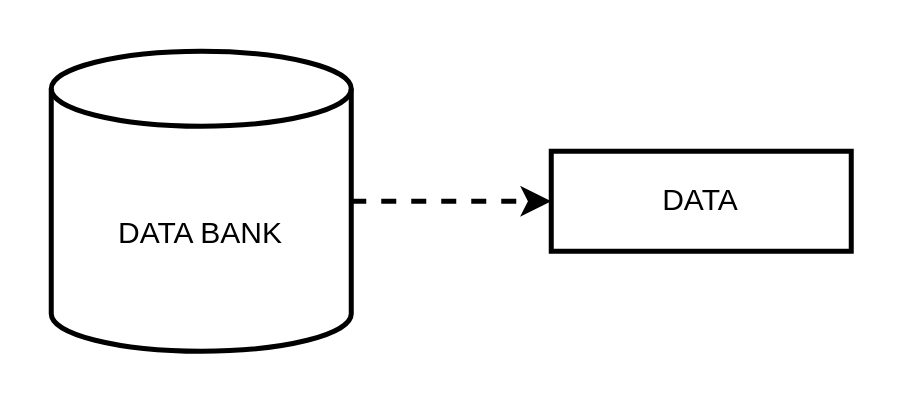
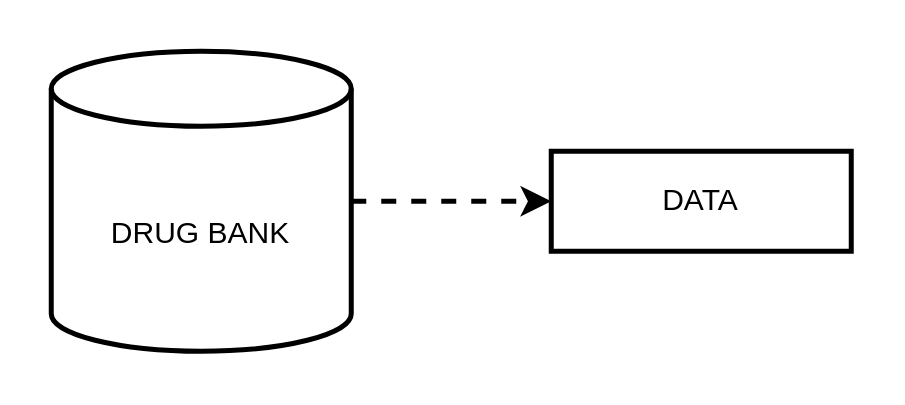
  <mxCell id="0" />
  <mxCell id="1" parent="0" />
  <mxCell id="2" style="edgeStyle=orthogonalEdgeStyle;rounded=0;orthogonalLoop=1;jettySize=auto;html=1;entryX=0;entryY=0.5;entryDx=0;entryDy=0;strokeWidth=2;dashed=1;" edge="1" parent="1" source="3" target="4"><mxGeometry relative="1" as="geometry" /></mxCell>
- <mxCell id="3" value="DATA BANK" style="shape=cylinder3;whiteSpace=wrap;html=1;boundedLbl=1;backgroundOutline=1;size=15;strokeWidth=2;" vertex="1" parent="1"><mxGeometry x="20" y="20" width="120" height="120" as="geometry" /></mxCell>
+ <mxCell id="3" value="DRUG BANK" style="shape=cylinder3;whiteSpace=wrap;html=1;boundedLbl=1;backgroundOutline=1;size=15;strokeWidth=2;" vertex="1" parent="1"><mxGeometry x="20" y="20" width="120" height="120" as="geometry" /></mxCell>
  <mxCell id="4" value="DATA" style="rounded=0;whiteSpace=wrap;html=1;strokeWidth=2;" vertex="1" parent="1"><mxGeometry x="220" y="60" width="120" height="40" as="geometry" /></mxCell>
